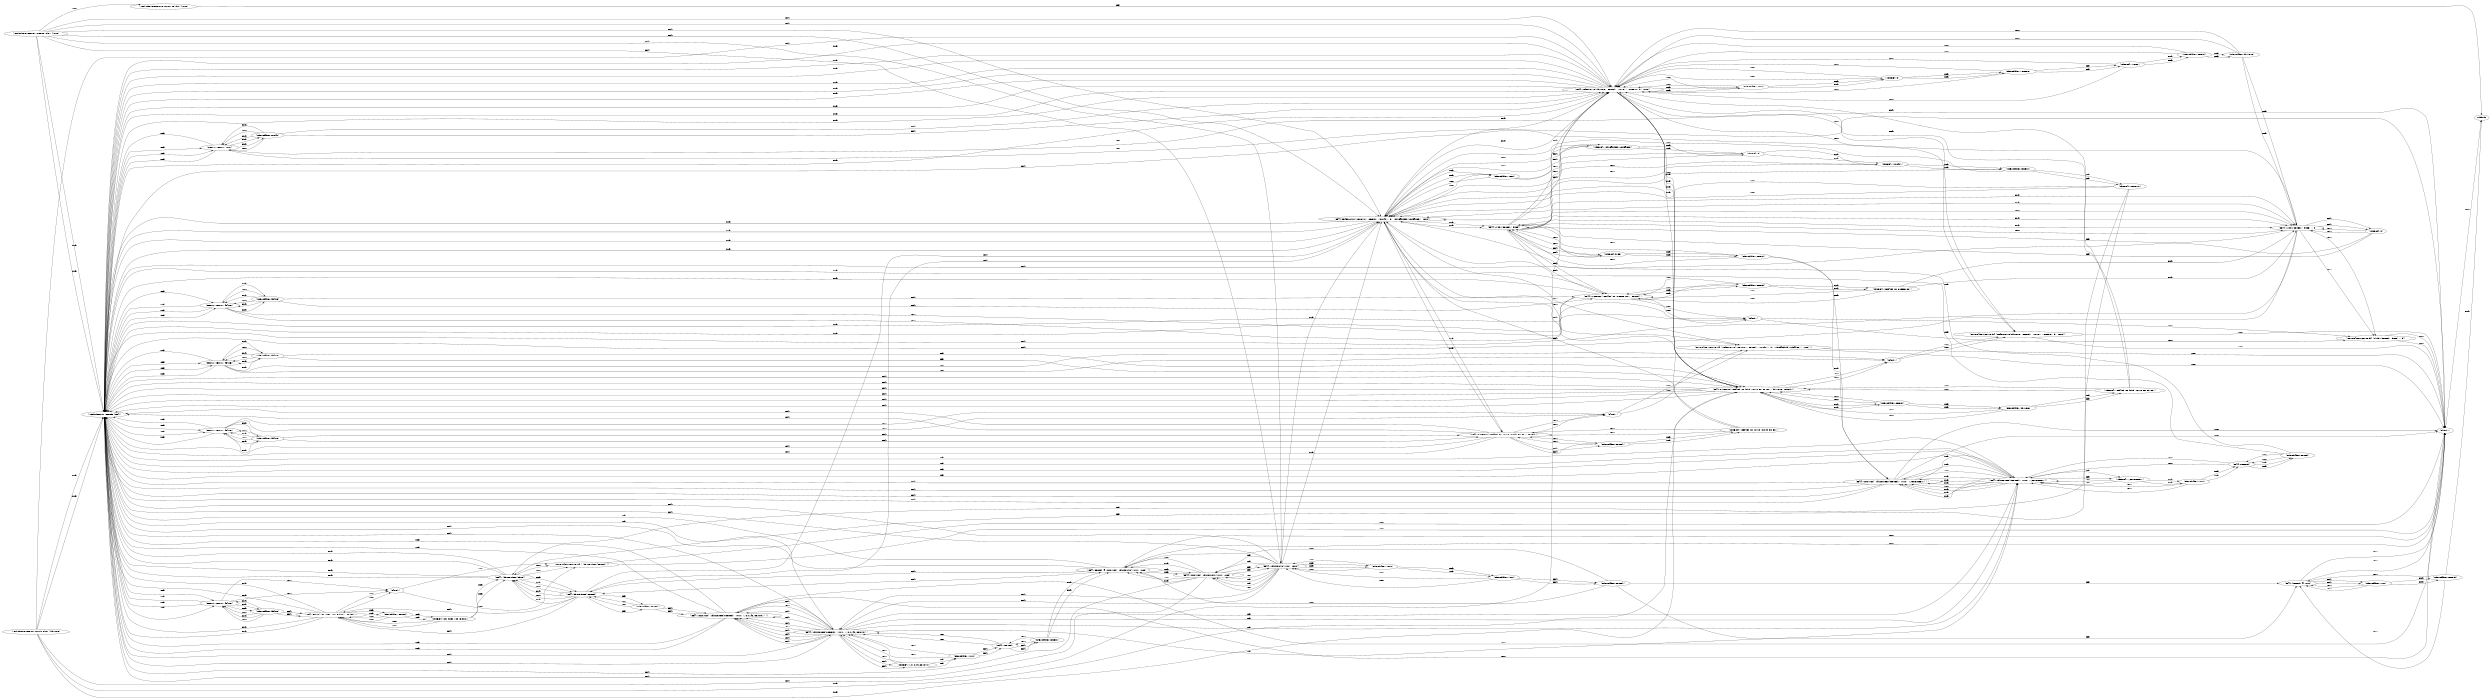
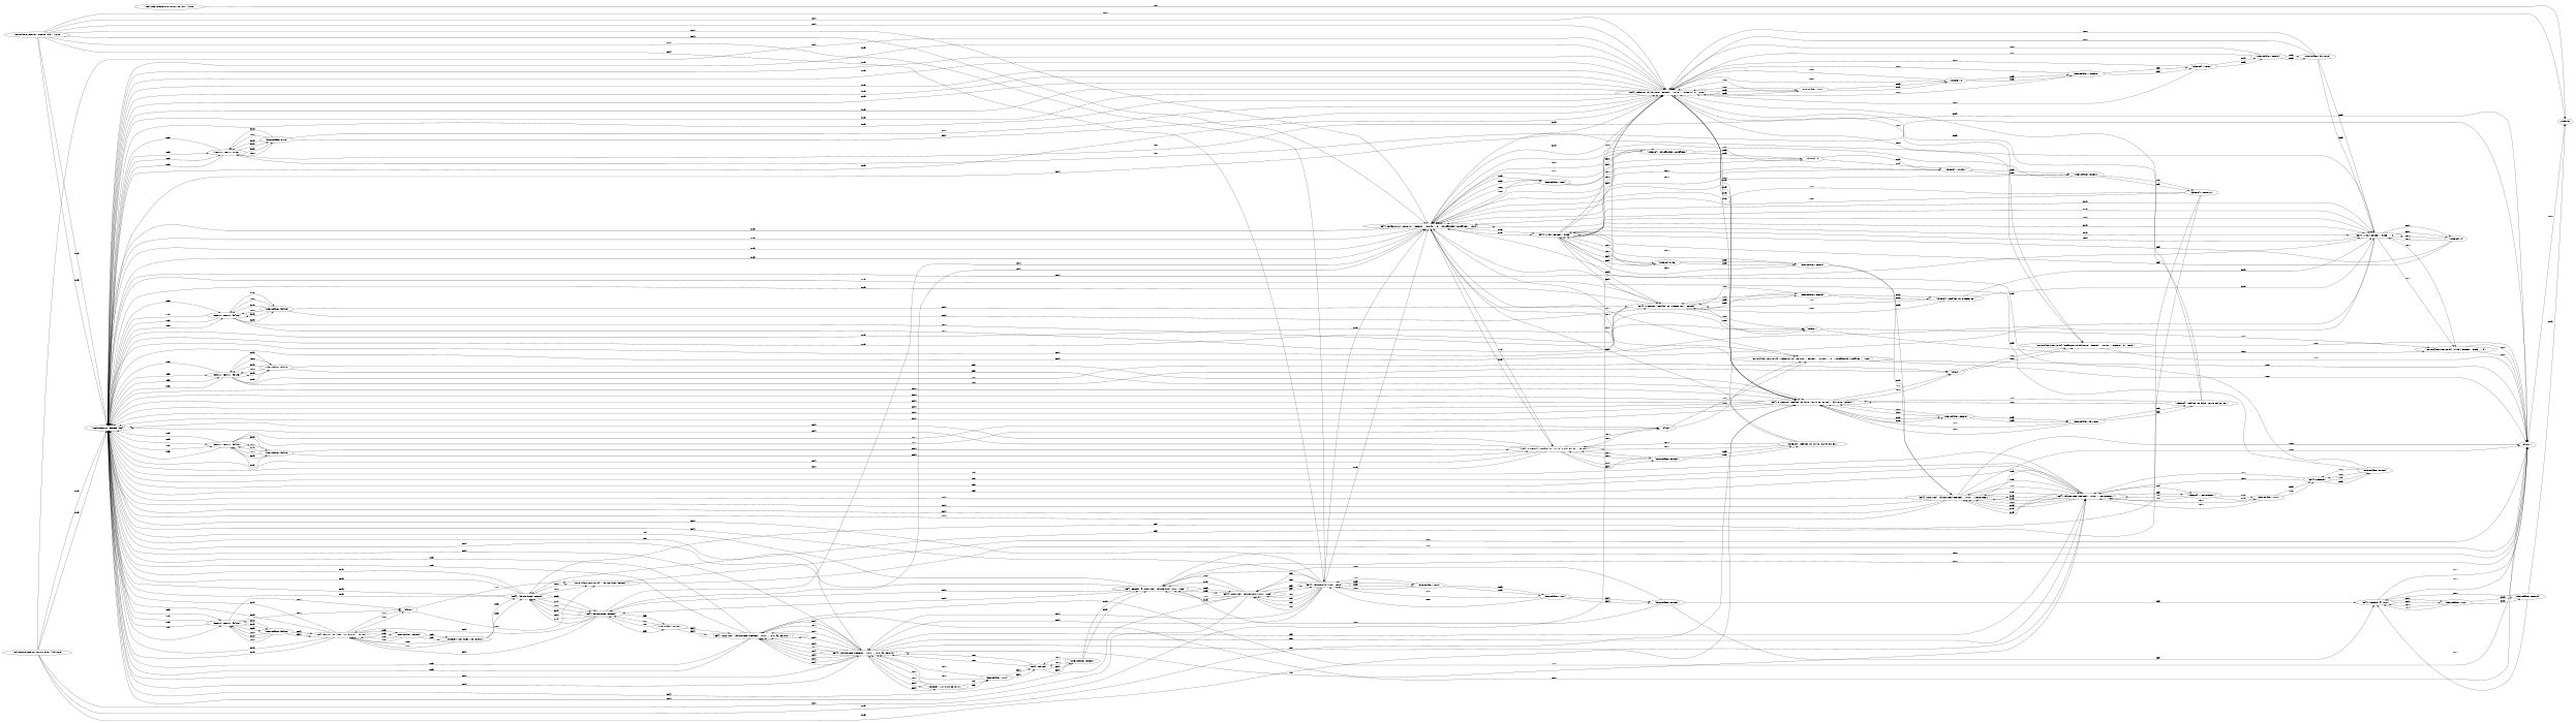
  digraph {
    fontname="DejaVu Sans Mono"
    rankdir=LR
    node [fontname="DejaVu Sans Mono"]
    edge [fontname="DejaVu Sans Mono"]
    n1 [label="(MethodReturn,static bool)"]
    n2 [label="(Return,return false;)"]
    n3 [label="(Return,return false;)"]
    n4 [label="(Return,return false;)"]
    n5 [label="(Return,return false;)"]
-   n6 [label="(Return,return not;)"]
+   n6 [label="(Return,return true;)"]
    n7 [label="(Block,)"]
    n8 [label="(Identifier,false)"]
    n9 [label="(Block,)"]
    n10 [label="(Identifier,false)"]
    n11 [label="(Block,)"]
    n12 [label="(Identifier,false)"]
    n13 [label="(Block,)"]
    n14 [label="(Identifier,false)"]
    n15 [label="(Block,)"]
-   n16 [label="(Identifier,tmpfs)"]
+   n16 [label="(Identifier,true)"]
    n17 [label="(MethodParameterIn,create char *root)"]
    1000102
    n19 [label="(Call,safe_mount(\"cgroup\", cgpath, \"tmpfs\", 0, \"size=10000,mode=755\", root))"]
    n20 [label="(Call,safe_mount(dirname, cgpath, \"none\", MS_BIND, 0, root))"]
    n21 [label="(Call,nih_strdup(NULL, root))"]
    n22 [label="(ControlStructure,if (safe_mount(\"cgroup\", cgpath, \"tmpfs\", 0, \"size=10000,mode=755\", root)))"]
    n23 [label="(Identifier,root)"]
    n24 [label="(Call,SYSERROR(\"Failed to mount tmpfs at %s\", cgpath))"]
    n25 [label="(Call,mkdir(cgpath, 0755))"]
    n26 [label="(Call,SYSERROR(\"Failed to bind mount %s to %s\", dirname, cgpath))"]
    n27 [label="(ControlStructure,if (safe_mount(dirname, cgpath, \"none\", MS_BIND, 0, root)))"]
    n28 [label="(Identifier,root)"]
    n29 [label="(Call,NIH_MUST( nih_strdup(NULL, root) ))"]
    n30 [label="(Identifier,root)"]
    n31 [label="(Call,nih_strcat(&cgpath, NULL, \"/sys/fs/cgroup\"))"]
    n32 [label="(MethodParameterOut,const strdup *root)"]
    n33 [label="(MethodParameterIn,const char *dirname)"]
    n34 [label="(Identifier,cgpath)"]
    n35 [label="(Call,ERROR(\"%s does not exist\", cgpath))"]
    n36 [label="(Identifier,cgpath)"]
    n37 [label="(Literal,\"%s does not exist\")"]
    n38 [label="(ControlStructure,if (!dir_exists(cgpath)))"]
-   n39 [label="(Call,!dir_exists(size))"]
+   n39 [label="(Call,!dir_exists(cgpath))"]
    n40 [label="(Call,dir_exists(cgpath))"]
    n41 [label="(Literal,\"cgroup\")"]
    n42 [label="(Identifier,cgpath)"]
    n43 [label="(Literal,\"tmpfs\")"]
    n44 [label="(Literal,0)"]
    n45 [label="(Literal,\"size=10000,mode=755\")"]
    n46 [label="(Identifier,cgpath)"]
    n47 [label="(Literal,0755)"]
    n48 [label="(Call,mkdir(cgpath, 0755) < 0)"]
    n49 [label="(Call,SYSERROR(\"Failed to create %s\", cgpath))"]
    n50 [label="(Literal,\"Failed to mount tmpfs at %s\")"]
    n51 [label="(Call,NIH_MUST( nih_strcat(&cgpath, NULL, \"/cgmanager\") ))"]
    n52 [label="(Call,nih_strcat(&cgpath, NULL, \"/cgmanager\"))"]
    n53 [label="(Literal,\"/cgmanager\")"]
    n54 [label="(Identifier,NULL)"]
    n55 [label="(Call,&cgpath)"]
    n56 [label="(Identifier,cgpath)"]
    n57 [label="(ControlStructure,if (mkdir(cgpath, 0755) < 0))"]
    n58 [label="(Identifier,cgpath)"]
    n59 [label="(Literal,0)"]
    n60 [label="(Identifier,cgpath)"]
    n61 [label="(Literal,\"Failed to create %s\")"]
    n62 [label="(Identifier,dirname)"]
    n63 [label="(Identifier,cgpath)"]
    n64 [label="(Literal,\"none\")"]
    n65 [label="(Identifier,MS_BIND)"]
    n66 [label="(Literal,0)"]
    n67 [label="(Literal,\"Failed to bind mount %s to %s\")"]
    n68 [label="(Identifier,dirname)"]
    n69 [label="(Call,*cgpath = NULL)"]
    n70 [label="(Identifier,NULL)"]
    n71 [label="(Identifier,cgpath)"]
    n72 [label="(Call,cgpath = NIH_MUST( nih_strdup(NULL, root) ))"]
    n73 [label="(Identifier,cgpath)"]
    n74 [label="(Identifier,cgpath)"]
    n75 [label="(Identifier,NULL)"]
    n76 [label="(Call,NIH_MUST( nih_strcat(&cgpath, NULL, \"/sys/fs/cgroup\") ))"]
    n77 [label="(Literal,\"/sys/fs/cgroup\")"]
    n78 [label="(Identifier,NULL)"]
    n79 [label="(Call,&cgpath)"]
    n80 [label="(Identifier,cgpath)"]
    n1 -> n2 [label="CFG: "]
    n1 -> n2 [label="CFG: "]
    n1 -> n3 [label="CFG: "]
    n1 -> n3 [label="CFG: "]
    n1 -> n4 [label="CFG: "]
    n1 -> n4 [label="CFG: "]
    n1 -> n5 [label="CFG: "]
    n1 -> n5 [label="CFG: "]
    n1 -> n6 [label="CFG: "]
    n1 -> n6 [label="CFG: "]
    n2 -> n1 [label="DDG: "]
    n2 -> n1 [label="DDG: "]
    n2 -> n7 [label="AST: "]
    n2 -> n7 [label="AST: "]
    n2 -> n8 [label="CFG: "]
    n2 -> n8 [label="CFG: "]
    n3 -> n1 [label="DDG: "]
    n3 -> n1 [label="DDG: "]
    n3 -> n9 [label="AST: "]
    n3 -> n9 [label="AST: "]
    n3 -> n10 [label="CFG: "]
    n3 -> n10 [label="CFG: "]
    n4 -> n1 [label="DDG: "]
    n4 -> n1 [label="DDG: "]
    n4 -> n11 [label="AST: "]
    n4 -> n11 [label="AST: "]
    n4 -> n12 [label="CFG: "]
    n4 -> n12 [label="CFG: "]
    n5 -> n1 [label="DDG: "]
    n5 -> n1 [label="DDG: "]
    n5 -> n13 [label="AST: "]
    n5 -> n13 [label="AST: "]
    n5 -> n14 [label="CFG: "]
    n5 -> n14 [label="CFG: "]
    n6 -> n1 [label="DDG: "]
    n6 -> n1 [label="DDG: "]
    n6 -> n15 [label="AST: "]
    n6 -> n15 [label="AST: "]
    n6 -> n16 [label="CFG: "]
    n6 -> n16 [label="CFG: "]
    n7 -> n38 [label="AST: "]
    n7 -> n38 [label="AST: "]
    n8 -> n2 [label="AST: "]
    n8 -> n2 [label="DDG: "]
    n8 -> n2 [label="AST: "]
    n8 -> n2 [label="DDG: "]
    n8 -> n35 [label="CFG: "]
    n8 -> n35 [label="CFG: "]
    n9 -> n22 [label="AST: "]
    n9 -> n22 [label="AST: "]
    n10 -> n3 [label="AST: "]
    n10 -> n3 [label="DDG: "]
    n10 -> n3 [label="AST: "]
    n10 -> n3 [label="DDG: "]
    n10 -> n24 [label="CFG: "]
    n10 -> n24 [label="CFG: "]
    n11 -> n57 [label="AST: "]
    n11 -> n57 [label="AST: "]
    n12 -> n4 [label="AST: "]
    n12 -> n4 [label="DDG: "]
    n12 -> n4 [label="AST: "]
    n12 -> n4 [label="DDG: "]
    n12 -> n49 [label="CFG: "]
    n12 -> n49 [label="CFG: "]
    n13 -> n27 [label="AST: "]
    n13 -> n27 [label="AST: "]
    n14 -> n5 [label="AST: "]
    n14 -> n5 [label="DDG: "]
    n14 -> n5 [label="AST: "]
    n14 -> n5 [label="DDG: "]
    n14 -> n26 [label="CFG: "]
    n14 -> n26 [label="CFG: "]
    n15 -> 1000102 [label="AST: "]
    n16 -> n6 [label="AST: "]
    n16 -> n6 [label="DDG: "]
    n16 -> n6 [label="AST: "]
    n16 -> n6 [label="DDG: "]
    n16 -> n20 [label="CFG: "]
    n16 -> n20 [label="CFG: "]
    n17 -> n1 [label="DDG: "]
    n17 -> n1 [label="DDG: "]
-   n17 -> n32 [label="AST: "]
+   n17 -> 1000102 [label="AST: "]
    n17 -> n19 [label="DDG: "]
    n17 -> n19 [label="DDG: "]
    n17 -> n20 [label="DDG: "]
    n17 -> n20 [label="DDG: "]
    n17 -> n21 [label="DDG: "]
    n17 -> n21 [label="DDG: "]
    n19 -> n1 [label="DDG: "]
    n19 -> n1 [label="DDG: "]
    n19 -> n1 [label="DDG: "]
    n19 -> n1 [label="DDG: "]
    n19 -> n20 [label="DDG: "]
    n19 -> n20 [label="DDG: "]
    n19 -> n22 [label="AST: "]
    n19 -> n22 [label="AST: "]
    n19 -> n23 [label="CFG: "]
    n19 -> n23 [label="CFG: "]
    n19 -> n24 [label="DDG: "]
    n19 -> n24 [label="DDG: "]
    n19 -> n25 [label="DDG: "]
    n19 -> n25 [label="DDG: "]
    n20 -> n1 [label="DDG: "]
    n20 -> n1 [label="DDG: "]
    n20 -> n1 [label="DDG: "]
    n20 -> n1 [label="DDG: "]
    n20 -> n1 [label="DDG: "]
    n20 -> n1 [label="DDG: "]
    n20 -> n1 [label="DDG: "]
    n20 -> n1 [label="DDG: "]
    n20 -> n1 [label="DDG: "]
    n20 -> n1 [label="DDG: "]
    n20 -> n26 [label="DDG: "]
    n20 -> n26 [label="DDG: "]
    n20 -> n26 [label="DDG: "]
    n20 -> n26 [label="DDG: "]
    n20 -> n27 [label="AST: "]
    n20 -> n27 [label="AST: "]
    n20 -> n28 [label="CFG: "]
    n20 -> n28 [label="CFG: "]
    n21 -> n1 [label="DDG: "]
    n21 -> n1 [label="DDG: "]
    n21 -> n19 [label="DDG: "]
    n21 -> n19 [label="DDG: "]
    n21 -> n29 [label="AST: "]
    n21 -> n29 [label="DDG: "]
    n21 -> n29 [label="DDG: "]
    n21 -> n29 [label="AST: "]
    n21 -> n29 [label="DDG: "]
    n21 -> n29 [label="DDG: "]
    n21 -> n30 [label="CFG: "]
    n21 -> n30 [label="CFG: "]
    n21 -> n31 [label="DDG: "]
    n21 -> n31 [label="DDG: "]
    n22 -> n15 [label="AST: "]
    n22 -> n15 [label="AST: "]
    n23 -> n19 [label="AST: "]
    n23 -> n19 [label="AST: "]
    n23 -> n45 [label="CFG: "]
    n23 -> n45 [label="CFG: "]
    n24 -> n1 [label="DDG: "]
    n24 -> n1 [label="DDG: "]
    n24 -> n1 [label="DDG: "]
    n24 -> n1 [label="DDG: "]
    n24 -> n9 [label="AST: "]
    n24 -> n9 [label="AST: "]
    n24 -> n46 [label="CFG: "]
    n24 -> n46 [label="CFG: "]
    n25 -> n20 [label="DDG: "]
    n25 -> n20 [label="DDG: "]
    n25 -> n47 [label="CFG: "]
    n25 -> n47 [label="CFG: "]
    n25 -> n48 [label="AST: "]
    n25 -> n48 [label="DDG: "]
    n25 -> n48 [label="DDG: "]
    n25 -> n48 [label="AST: "]
    n25 -> n48 [label="DDG: "]
    n25 -> n48 [label="DDG: "]
    n25 -> n49 [label="DDG: "]
    n25 -> n49 [label="DDG: "]
    n26 -> n1 [label="DDG: "]
    n26 -> n1 [label="DDG: "]
    n26 -> n1 [label="DDG: "]
    n26 -> n1 [label="DDG: "]
    n26 -> n1 [label="DDG: "]
    n26 -> n1 [label="DDG: "]
    n26 -> n13 [label="AST: "]
    n26 -> n13 [label="AST: "]
    n26 -> n34 [label="CFG: "]
    n26 -> n34 [label="CFG: "]
    n27 -> n15 [label="AST: "]
    n27 -> n15 [label="AST: "]
    n28 -> n20 [label="AST: "]
    n28 -> n20 [label="AST: "]
    n28 -> n66 [label="CFG: "]
    n28 -> n66 [label="CFG: "]
    n29 -> n1 [label="DDG: "]
    n29 -> n1 [label="DDG: "]
    n29 -> n21 [label="CFG: "]
    n29 -> n21 [label="CFG: "]
    n29 -> n72 [label="AST: "]
    n29 -> n72 [label="DDG: "]
    n29 -> n72 [label="AST: "]
    n29 -> n72 [label="DDG: "]
    n30 -> n21 [label="AST: "]
    n30 -> n21 [label="AST: "]
    n30 -> n75 [label="CFG: "]
    n30 -> n75 [label="CFG: "]
    n31 -> n1 [label="DDG: "]
    n31 -> n1 [label="DDG: "]
    n31 -> n1 [label="DDG: "]
    n31 -> n1 [label="DDG: "]
    n31 -> n52 [label="DDG: "]
    n31 -> n52 [label="DDG: "]
    n31 -> n52 [label="DDG: "]
    n31 -> n52 [label="DDG: "]
    n31 -> n76 [label="AST: "]
    n31 -> n76 [label="DDG: "]
    n31 -> n76 [label="DDG: "]
    n31 -> n76 [label="DDG: "]
    n31 -> n76 [label="AST: "]
    n31 -> n76 [label="DDG: "]
    n31 -> n76 [label="DDG: "]
    n31 -> n76 [label="DDG: "]
    n31 -> n77 [label="CFG: "]
    n31 -> n77 [label="CFG: "]
-   n32 -> 1000102 [label="CFG: "]
+   n32 -> 1000102 [label="AST: "]
    n33 -> n1 [label="DDG: "]
    n33 -> n1 [label="DDG: "]
    n33 -> n20 [label="DDG: "]
    n33 -> n20 [label="DDG: "]
    n33 -> n26 [label="DDG: "]
    n33 -> n26 [label="DDG: "]
    n34 -> n26 [label="AST: "]
    n34 -> n26 [label="AST: "]
    n34 -> n68 [label="CFG: "]
    n34 -> n68 [label="CFG: "]
    n35 -> n1 [label="DDG: "]
    n35 -> n1 [label="DDG: "]
    n35 -> n1 [label="DDG: "]
    n35 -> n1 [label="DDG: "]
    n35 -> n7 [label="AST: "]
    n35 -> n7 [label="AST: "]
    n35 -> n36 [label="CFG: "]
    n35 -> n36 [label="CFG: "]
    n36 -> n35 [label="AST: "]
    n36 -> n35 [label="AST: "]
    n36 -> n37 [label="CFG: "]
    n36 -> n37 [label="CFG: "]
    n37 -> n35 [label="AST: "]
    n37 -> n35 [label="AST: "]
    n37 -> n39 [label="CFG: "]
    n37 -> n39 [label="CFG: "]
    n38 -> n15 [label="AST: "]
    n38 -> n15 [label="AST: "]
    n39 -> n1 [label="DDG: "]
    n39 -> n1 [label="DDG: "]
    n39 -> n1 [label="DDG: "]
    n39 -> n1 [label="DDG: "]
    n39 -> n38 [label="AST: "]
    n39 -> n38 [label="AST: "]
    n39 -> n40 [label="CFG: "]
    n39 -> n40 [label="CFG: "]
    n40 -> n19 [label="DDG: "]
    n40 -> n19 [label="DDG: "]
    n40 -> n35 [label="DDG: "]
    n40 -> n35 [label="DDG: "]
    n40 -> n39 [label="AST: "]
    n40 -> n39 [label="DDG: "]
    n40 -> n39 [label="AST: "]
    n40 -> n39 [label="DDG: "]
    n40 -> n73 [label="CFG: "]
    n40 -> n73 [label="CFG: "]
    n41 -> n19 [label="AST: "]
    n41 -> n19 [label="AST: "]
    n41 -> n39 [label="CFG: "]
    n41 -> n39 [label="CFG: "]
    n42 -> n19 [label="AST: "]
    n42 -> n19 [label="AST: "]
    n42 -> n41 [label="CFG: "]
    n42 -> n41 [label="CFG: "]
    n43 -> n19 [label="AST: "]
    n43 -> n19 [label="AST: "]
    n43 -> n42 [label="CFG: "]
    n43 -> n42 [label="CFG: "]
    n44 -> n19 [label="AST: "]
    n44 -> n19 [label="AST: "]
    n44 -> n43 [label="CFG: "]
    n44 -> n43 [label="CFG: "]
    n45 -> n19 [label="AST: "]
    n45 -> n19 [label="AST: "]
    n45 -> n44 [label="CFG: "]
    n45 -> n44 [label="CFG: "]
    n46 -> n24 [label="AST: "]
    n46 -> n24 [label="AST: "]
    n46 -> n50 [label="CFG: "]
    n46 -> n50 [label="CFG: "]
    n47 -> n25 [label="AST: "]
    n47 -> n25 [label="AST: "]
    n47 -> n58 [label="CFG: "]
    n47 -> n58 [label="CFG: "]
    n48 -> n1 [label="DDG: "]
    n48 -> n1 [label="DDG: "]
    n48 -> n1 [label="DDG: "]
    n48 -> n1 [label="DDG: "]
    n48 -> n57 [label="AST: "]
    n48 -> n57 [label="AST: "]
    n48 -> n59 [label="CFG: "]
    n48 -> n59 [label="CFG: "]
    n49 -> n1 [label="DDG: "]
    n49 -> n1 [label="DDG: "]
    n49 -> n1 [label="DDG: "]
    n49 -> n1 [label="DDG: "]
    n49 -> n11 [label="AST: "]
    n49 -> n11 [label="AST: "]
    n49 -> n60 [label="CFG: "]
    n49 -> n60 [label="CFG: "]
    n50 -> n19 [label="CFG: "]
    n50 -> n19 [label="CFG: "]
    n50 -> n24 [label="AST: "]
    n50 -> n24 [label="AST: "]
    n51 -> n1 [label="DDG: "]
    n51 -> n1 [label="DDG: "]
    n51 -> n1 [label="DDG: "]
    n51 -> n1 [label="DDG: "]
    n51 -> n15 [label="AST: "]
    n51 -> n15 [label="AST: "]
    n51 -> n52 [label="CFG: "]
    n51 -> n52 [label="CFG: "]
    n52 -> n1 [label="DDG: "]
    n52 -> n1 [label="DDG: "]
    n52 -> n1 [label="DDG: "]
    n52 -> n1 [label="DDG: "]
    n52 -> n51 [label="AST: "]
    n52 -> n51 [label="DDG: "]
    n52 -> n51 [label="DDG: "]
    n52 -> n51 [label="DDG: "]
    n52 -> n51 [label="AST: "]
    n52 -> n51 [label="DDG: "]
    n52 -> n51 [label="DDG: "]
    n52 -> n51 [label="DDG: "]
    n52 -> n53 [label="CFG: "]
    n52 -> n53 [label="CFG: "]
    n53 -> n52 [label="AST: "]
    n53 -> n52 [label="AST: "]
    n53 -> n54 [label="CFG: "]
    n53 -> n54 [label="CFG: "]
    n54 -> n52 [label="AST: "]
    n54 -> n52 [label="AST: "]
    n54 -> n55 [label="CFG: "]
    n54 -> n55 [label="CFG: "]
    n55 -> n52 [label="AST: "]
    n55 -> n52 [label="AST: "]
    n55 -> n56 [label="CFG: "]
    n55 -> n56 [label="CFG: "]
    n56 -> n19 [label="CFG: "]
    n56 -> n19 [label="CFG: "]
    n56 -> n55 [label="AST: "]
    n56 -> n55 [label="AST: "]
    n57 -> n15 [label="AST: "]
    n57 -> n15 [label="AST: "]
    n58 -> n25 [label="AST: "]
    n58 -> n25 [label="AST: "]
    n58 -> n51 [label="CFG: "]
    n58 -> n51 [label="CFG: "]
    n59 -> n25 [label="CFG: "]
    n59 -> n25 [label="CFG: "]
    n59 -> n48 [label="AST: "]
    n59 -> n48 [label="AST: "]
    n60 -> n49 [label="AST: "]
    n60 -> n49 [label="AST: "]
    n60 -> n61 [label="CFG: "]
    n60 -> n61 [label="CFG: "]
    n61 -> n48 [label="CFG: "]
    n61 -> n48 [label="CFG: "]
    n61 -> n49 [label="AST: "]
    n61 -> n49 [label="AST: "]
    n62 -> n20 [label="AST: "]
    n62 -> n20 [label="AST: "]
    n62 -> n48 [label="CFG: "]
    n62 -> n48 [label="CFG: "]
    n63 -> n20 [label="AST: "]
    n63 -> n20 [label="AST: "]
    n63 -> n62 [label="CFG: "]
    n63 -> n62 [label="CFG: "]
    n64 -> n20 [label="AST: "]
    n64 -> n20 [label="AST: "]
    n64 -> n63 [label="CFG: "]
    n64 -> n63 [label="CFG: "]
    n65 -> n20 [label="AST: "]
    n65 -> n20 [label="AST: "]
    n65 -> n64 [label="CFG: "]
    n65 -> n64 [label="CFG: "]
    n66 -> n20 [label="AST: "]
    n66 -> n20 [label="AST: "]
    n66 -> n65 [label="CFG: "]
    n66 -> n65 [label="CFG: "]
    n67 -> n20 [label="CFG: "]
    n67 -> n20 [label="CFG: "]
    n67 -> n26 [label="AST: "]
    n67 -> n26 [label="AST: "]
    n68 -> n26 [label="AST: "]
    n68 -> n26 [label="AST: "]
    n68 -> n67 [label="CFG: "]
    n68 -> n67 [label="CFG: "]
    n69 -> n15 [label="AST: "]
    n69 -> n15 [label="AST: "]
    n69 -> n70 [label="CFG: "]
    n69 -> n70 [label="CFG: "]
    n70 -> n69 [label="AST: "]
    n70 -> n69 [label="AST: "]
    n70 -> n71 [label="CFG: "]
    n70 -> n71 [label="CFG: "]
    n71 -> 1000102 [label="CFG: "]
    n71 -> n69 [label="AST: "]
    n71 -> n69 [label="AST: "]
    n72 -> n1 [label="DDG: "]
    n72 -> n1 [label="DDG: "]
    n72 -> n15 [label="AST: "]
    n72 -> n15 [label="AST: "]
    n72 -> n29 [label="CFG: "]
    n72 -> n29 [label="CFG: "]
    n72 -> n40 [label="DDG: "]
    n72 -> n40 [label="DDG: "]
    n73 -> n40 [label="AST: "]
    n73 -> n40 [label="AST: "]
    n73 -> n76 [label="CFG: "]
    n73 -> n76 [label="CFG: "]
    n74 -> n69 [label="CFG: "]
    n74 -> n69 [label="CFG: "]
    n74 -> n72 [label="AST: "]
    n74 -> n72 [label="AST: "]
    n75 -> n21 [label="AST: "]
    n75 -> n21 [label="AST: "]
    n75 -> n74 [label="CFG: "]
    n75 -> n74 [label="CFG: "]
    n76 -> n1 [label="DDG: "]
    n76 -> n1 [label="DDG: "]
    n76 -> n1 [label="DDG: "]
    n76 -> n1 [label="DDG: "]
    n76 -> n15 [label="AST: "]
    n76 -> n15 [label="AST: "]
    n76 -> n31 [label="CFG: "]
    n76 -> n31 [label="CFG: "]
    n77 -> n31 [label="AST: "]
    n77 -> n31 [label="AST: "]
    n77 -> n78 [label="CFG: "]
    n77 -> n78 [label="CFG: "]
    n78 -> n31 [label="AST: "]
    n78 -> n31 [label="AST: "]
    n78 -> n79 [label="CFG: "]
    n78 -> n79 [label="CFG: "]
    n79 -> n31 [label="AST: "]
    n79 -> n31 [label="AST: "]
    n79 -> n80 [label="CFG: "]
    n79 -> n80 [label="CFG: "]
    n80 -> n72 [label="CFG: "]
    n80 -> n72 [label="CFG: "]
    n80 -> n79 [label="AST: "]
    n80 -> n79 [label="AST: "]
  }
